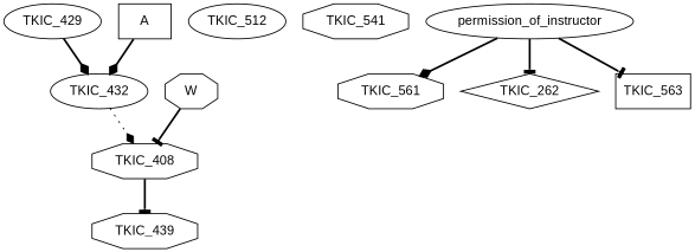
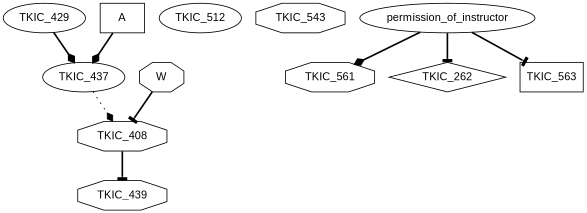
  digraph {
    fontname="Liberation Sans"
    node [fontname="Liberation Sans" shape=octagon]
    edge [arrowhead=diamond color=black fontname="Liberation Sans" style=bold]
    TKIC_429 [shape=ellipse]
-   TKIC_437 [shape=ellipse label=TKIC_432]
+   TKIC_437 [shape=ellipse]
    n3 [label=TKIC_408]
    TKIC_439
    A [shape=box]
    W
    n7 [label=TKIC_512 shape=ellipse]
-   TKIC_543 [label=TKIC_541]
+   TKIC_543
    TKIC_561
    permission_of_instructor [shape=ellipse]
    n11 [label=TKIC_262 shape=diamond]
    TKIC_563 [shape=box]
    TKIC_429 -> TKIC_437
    TKIC_437 -> n3 [style=dotted]
    n3 -> TKIC_439 [arrowhead=tee]
    A -> TKIC_437
    W -> n3 [arrowhead=tee]
    permission_of_instructor -> TKIC_561
    permission_of_instructor -> n11 [arrowhead=tee]
    permission_of_instructor -> TKIC_563 [arrowhead=tee]
  }
